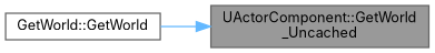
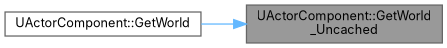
  digraph {
    rankdir=RL
    fontname=Inter
    node [fontname=Inter fontsize=10 shape=box style=filled]
    n1 [color=gray40 fillcolor=grey60 fontcolor=black height=0.2 label="UActorComponent::GetWorld\l_Uncached" width=0.4]
-   n2 [color=grey40 fillcolor=white height=0.2 label="GetWorld::GetWorld" width=0.4]
+   n2 [color=grey40 fillcolor=white height=0.2 label="UActorComponent::GetWorld" width=0.4]
    n1 -> n2 [color=steelblue1 dir=back fontname=Inter fontsize=10 labelfontname=Helvetica labelfontsize=10 style=solid]
  }
